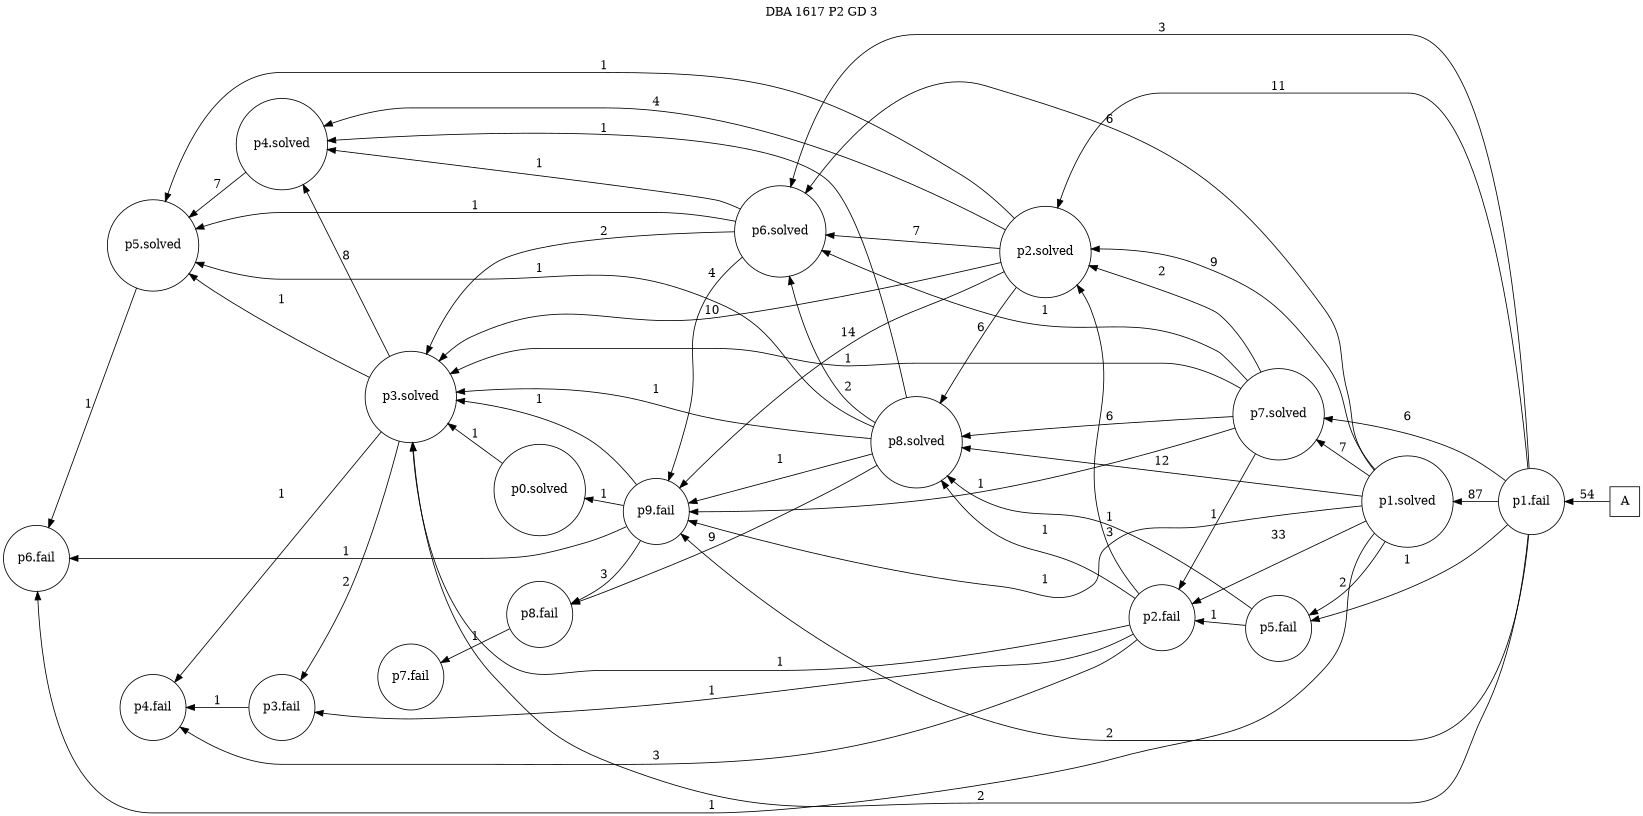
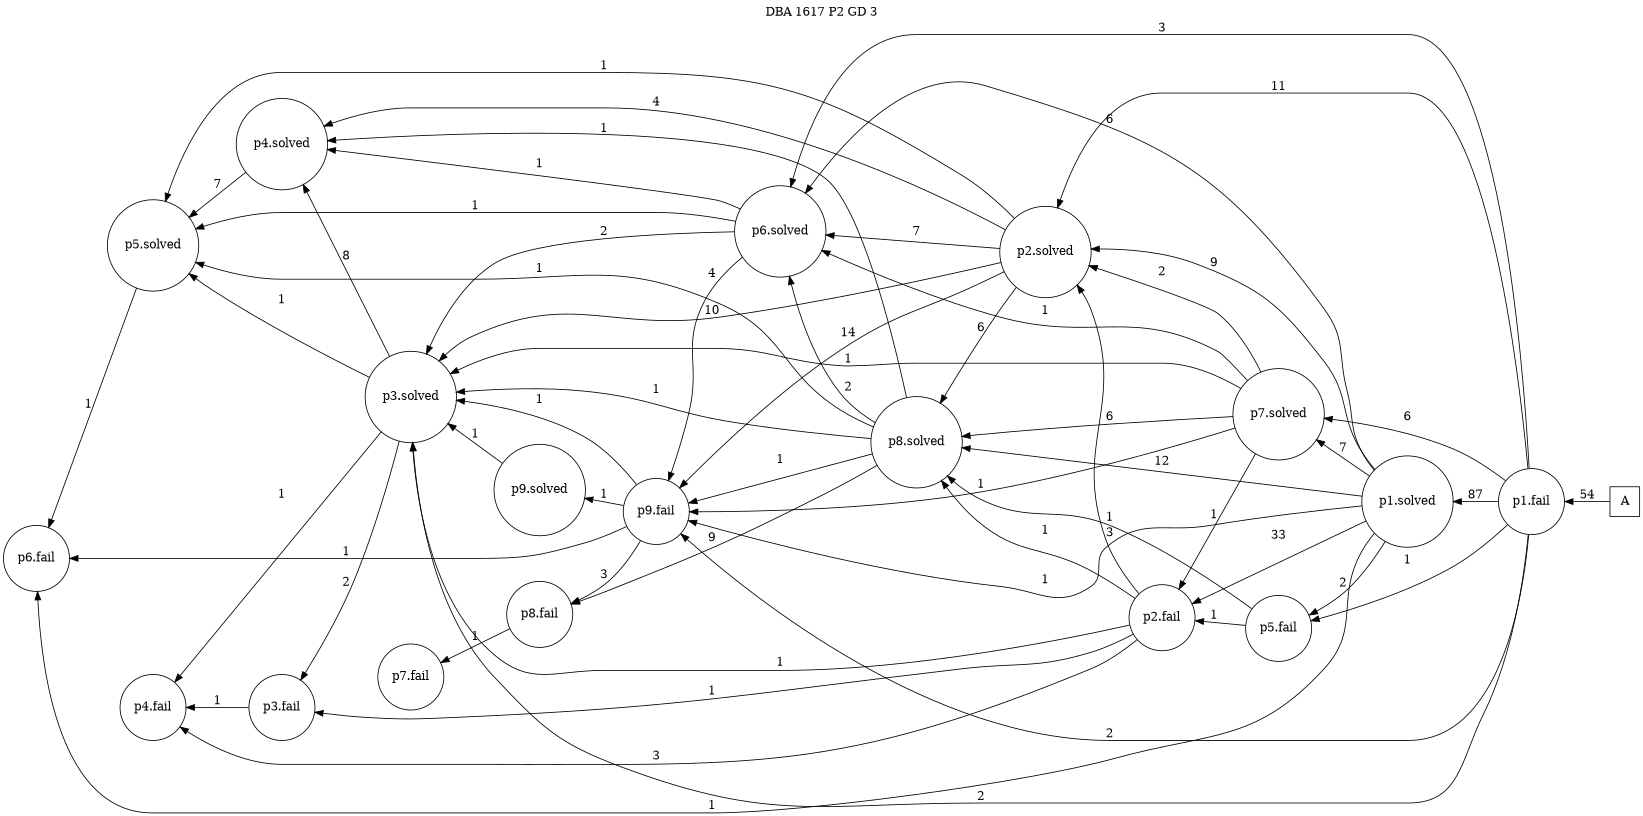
  digraph {
    label=" DBA 1617 P2 GD 3 "
    labelloc=tl
    rankdir=RL
    node [shape=circle]
    n1 [label=A shape=square]
    n2 [label="p1.fail"]
    n3 [label="p1.solved"]
    n4 [label="p2.solved"]
    n5 [label="p3.solved"]
    n6 [label="p7.solved"]
    n7 [label="p6.solved"]
    n8 [label="p9.fail"]
    n9 [label="p5.fail"]
    n10 [label="p2.fail"]
    n11 [label="p6.fail"]
    n12 [label="p8.solved"]
    n13 [label="p3.fail"]
    n14 [label="p4.fail"]
    n15 [label="p4.solved"]
    n16 [label="p5.solved"]
    n17 [label="p8.fail"]
-   n18 [label="p0.solved"]
+   n18 [label="p9.solved"]
    n19 [label="p7.fail"]
    n1 -> n2 [label=54]
    n2 -> n3 [label=87]
    n2 -> n4 [label=11]
    n2 -> n5 [label=2]
    n2 -> n6 [label=6]
    n2 -> n7 [label=3]
    n2 -> n8 [label=2]
    n2 -> n9 [label=1]
    n3 -> n4 [label=9]
    n3 -> n6 [label=7]
    n3 -> n7 [label=6]
    n3 -> n8 [label=1]
    n3 -> n9 [label=2]
    n3 -> n10 [label=33]
    n3 -> n11 [label=1]
    n3 -> n12 [label=12]
    n4 -> n5 [label=10]
    n4 -> n7 [label=7]
    n4 -> n8 [label=14]
    n4 -> n12 [label=6]
    n4 -> n15 [label=4]
    n4 -> n16 [label=1]
    n5 -> n13 [label=2]
    n5 -> n14 [label=1]
    n5 -> n15 [label=8]
    n5 -> n16 [label=1]
    n6 -> n4 [label=2]
    n6 -> n5 [label=1]
    n6 -> n7 [label=1]
    n6 -> n8 [label=1]
    n6 -> n10 [label=1]
    n6 -> n12 [label=6]
    n7 -> n5 [label=2]
    n7 -> n8 [label=4]
    n7 -> n15 [label=1]
    n7 -> n16 [label=1]
    n8 -> n5 [label=1]
    n8 -> n11 [label=1]
    n8 -> n17 [label=3]
    n8 -> n18 [label=1]
    n9 -> n10 [label=1]
    n9 -> n12 [label=1]
    n10 -> n4 [label=3]
    n10 -> n5 [label=1]
    n10 -> n12 [label=1]
    n10 -> n13 [label=1]
    n10 -> n14 [label=3]
    n12 -> n5 [label=1]
    n12 -> n7 [label=2]
    n12 -> n8 [label=1]
    n12 -> n15 [label=1]
    n12 -> n16 [label=1]
    n12 -> n17 [label=9]
    n13 -> n14 [label=1]
    n15 -> n16 [label=7]
    n16 -> n11 [label=1]
    n17 -> n19 [label=1]
    n18 -> n5 [label=1]
  }
